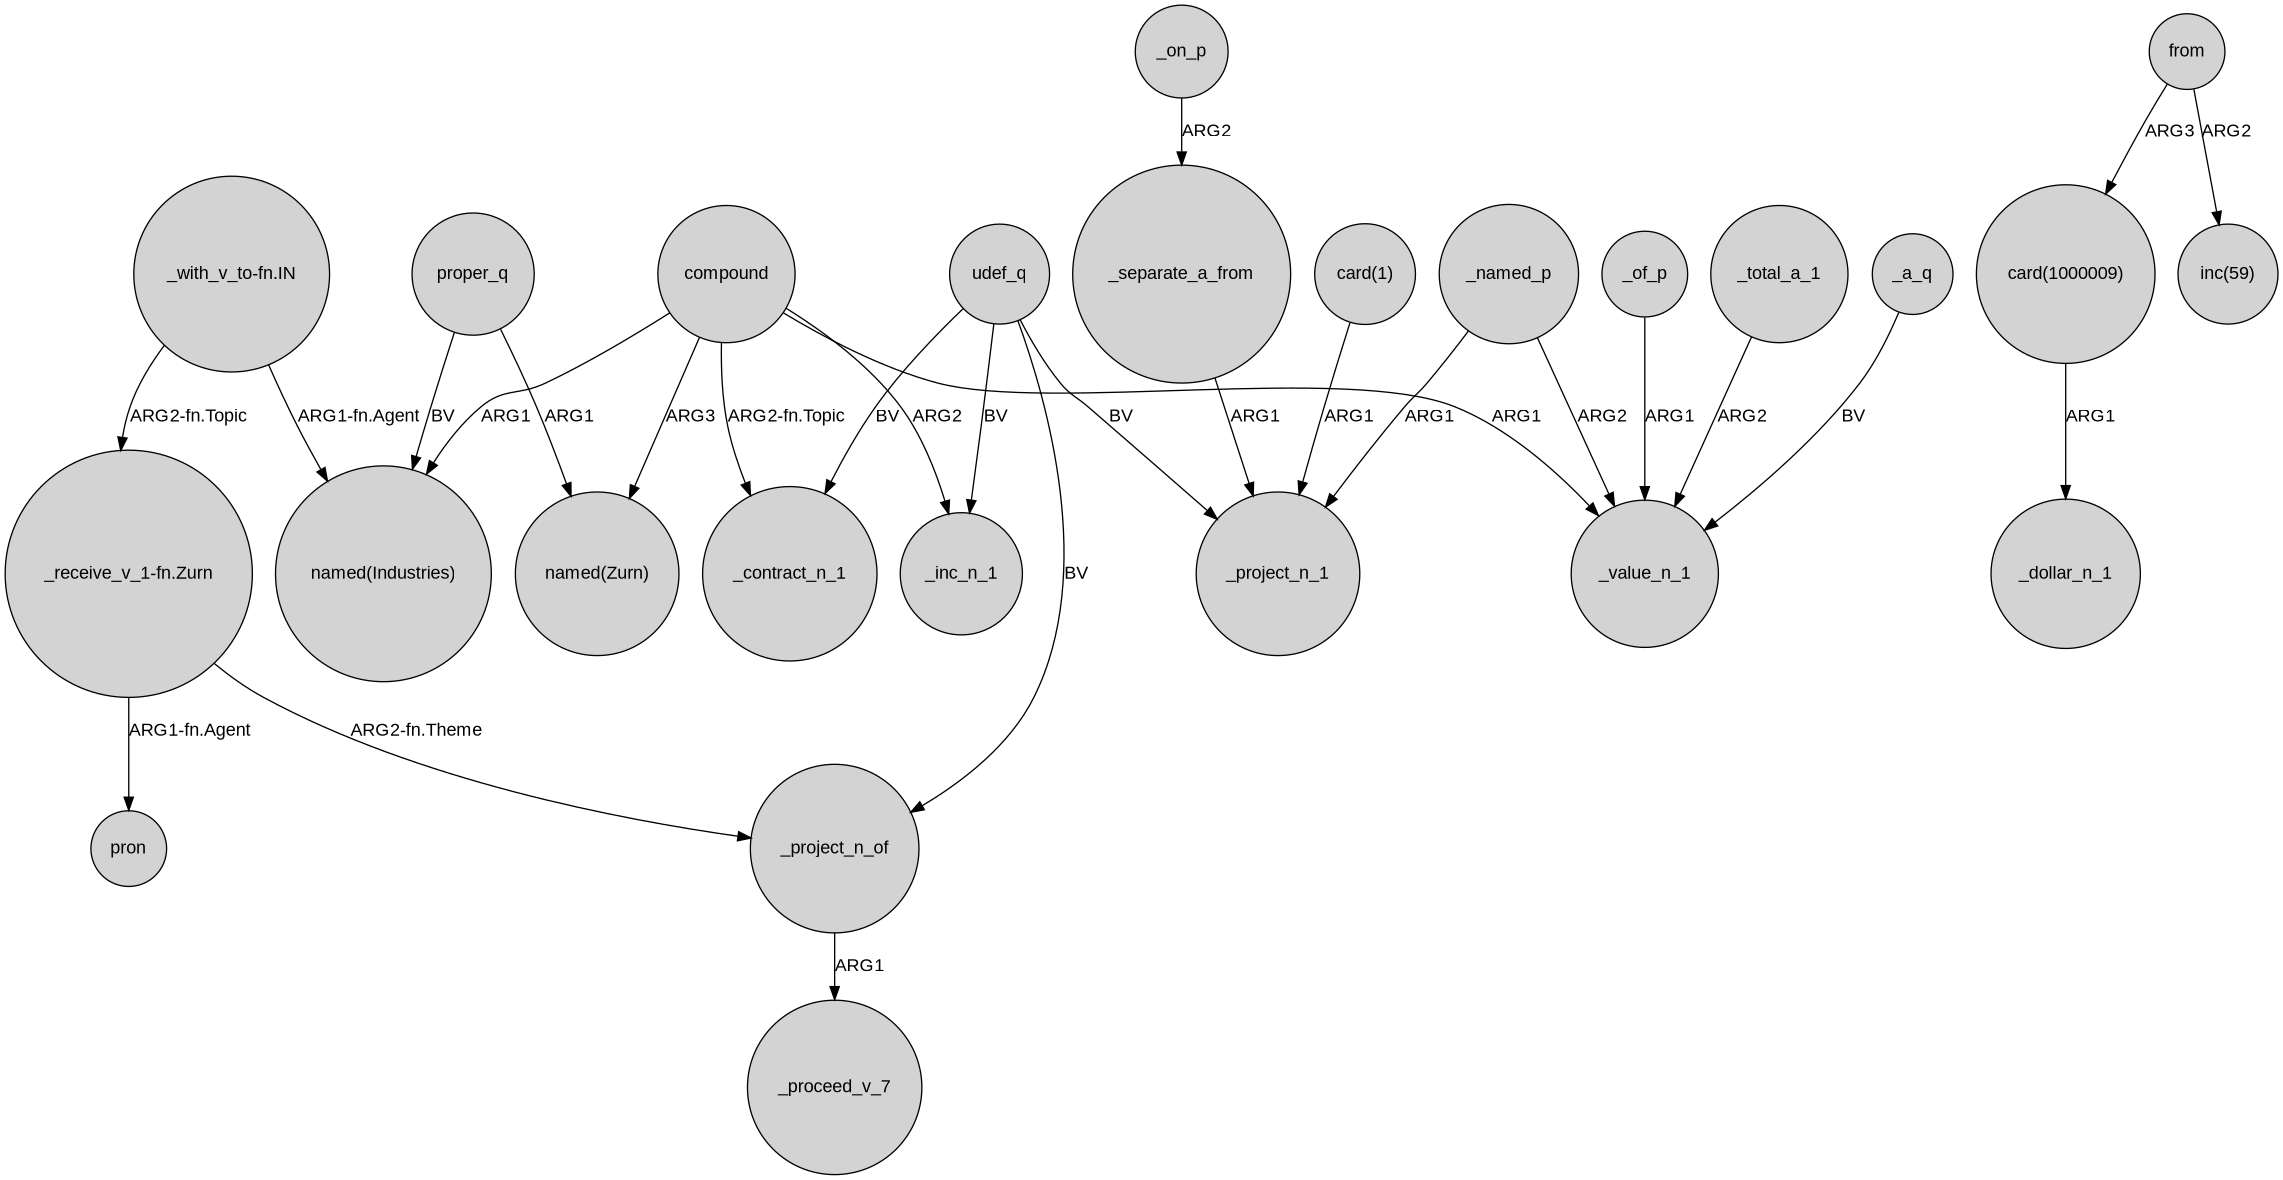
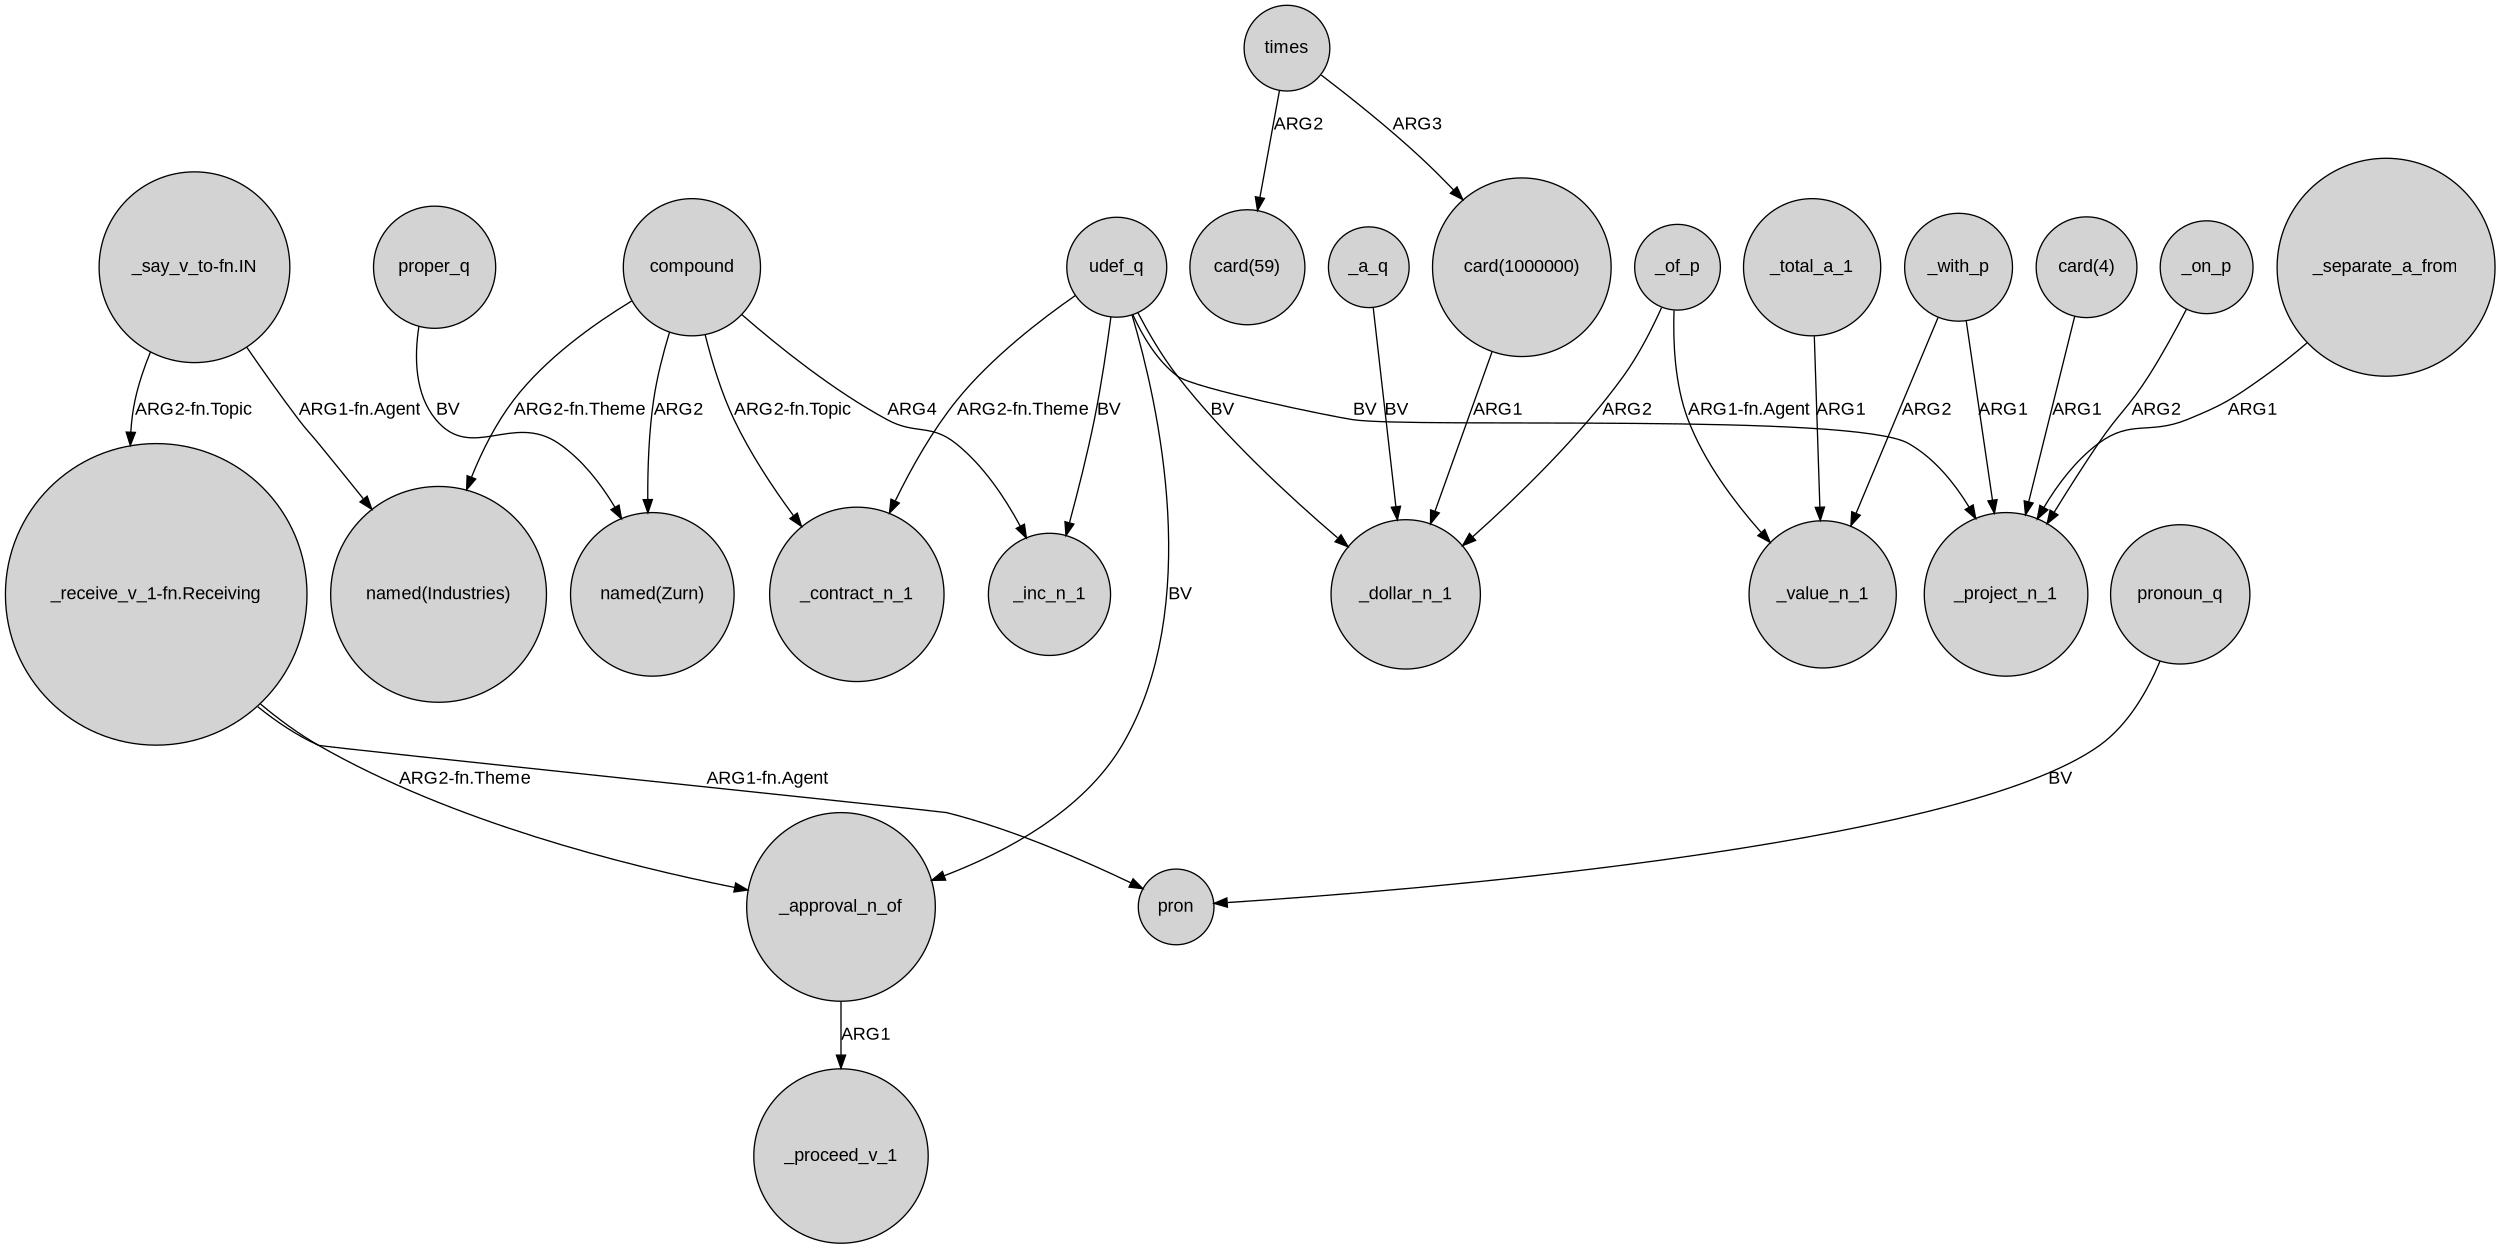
  digraph {
    fontname="Liberation Sans"
    node [fontname="Liberation Sans" shape=circle style=filled]
    edge [fontname="Liberation Sans"]
    compound
    "named(Industries)"
    _inc_n_1
    _value_n_1
    "named(Zurn)"
    _contract_n_1
-   "card(1000000)" [label="card(1000009)"]
+   "card(1000000)"
    _dollar_n_1
-   "_say_v_to-fn.IN" [label="_with_v_to-fn.IN"]
-   "_receive_v_1-fn.Receiving" [label="_receive_v_1-fn.Zurn"]
-   _approval_n_of [label=_project_n_of]
+   "_say_v_to-fn.IN"
+   "_receive_v_1-fn.Receiving"
+   _approval_n_of
    pron
-   _proceed_v_1 [label=_proceed_v_7]
+   _proceed_v_1
    udef_q
    _project_n_1
-   "card(4)" [label="card(1)"]
-   times [label=from]
-   "card(59)" [label="inc(59)"]
+   "card(4)"
+   times
+   "card(59)"
    _of_p
    proper_q
    _total_a_1
+   pronoun_q
    _on_p
-   _with_p [label=_named_p]
+   _with_p
    _a_q
    _separate_a_from
-   compound -> "named(Industries)" [label=ARG1]
-   compound -> _inc_n_1 [label=ARG2]
-   compound -> _value_n_1 [label=ARG1]
-   compound -> "named(Zurn)" [label=ARG3]
+   compound -> "named(Industries)" [label="ARG2-fn.Theme"]
+   compound -> _inc_n_1 [label=ARG4]
+   compound -> "named(Zurn)" [label=ARG2]
    compound -> _contract_n_1 [label="ARG2-fn.Topic"]
    "card(1000000)" -> _dollar_n_1 [label=ARG1]
    "_say_v_to-fn.IN" -> "named(Industries)" [label="ARG1-fn.Agent"]
    "_say_v_to-fn.IN" -> "_receive_v_1-fn.Receiving" [label="ARG2-fn.Topic"]
    "_receive_v_1-fn.Receiving" -> _approval_n_of [label="ARG2-fn.Theme"]
    "_receive_v_1-fn.Receiving" -> pron [label="ARG1-fn.Agent"]
    _approval_n_of -> _proceed_v_1 [label=ARG1]
    udef_q -> _inc_n_1 [label=BV]
-   udef_q -> _contract_n_1 [label=BV]
+   udef_q -> _contract_n_1 [label="ARG2-fn.Theme"]
+   udef_q -> _dollar_n_1 [label=BV]
    udef_q -> _approval_n_of [label=BV]
    udef_q -> _project_n_1 [label=BV]
    "card(4)" -> _project_n_1 [label=ARG1]
    times -> "card(1000000)" [label=ARG3]
    times -> "card(59)" [label=ARG2]
-   _of_p -> _value_n_1 [label=ARG1]
-   proper_q -> "named(Industries)" [label=BV]
-   proper_q -> "named(Zurn)" [label=ARG1]
-   _total_a_1 -> _value_n_1 [label=ARG2]
-   _on_p -> _separate_a_from [label=ARG2]
+   _of_p -> _value_n_1 [label="ARG1-fn.Agent"]
+   _of_p -> _dollar_n_1 [label=ARG2]
+   proper_q -> "named(Zurn)" [label=BV]
+   _total_a_1 -> _value_n_1 [label=ARG1]
+   pronoun_q -> pron [label=BV]
+   _on_p -> _project_n_1 [label=ARG2]
    _with_p -> _value_n_1 [label=ARG2]
    _with_p -> _project_n_1 [label=ARG1]
-   _a_q -> _value_n_1 [label=BV]
+   _a_q -> _dollar_n_1 [label=BV]
    _separate_a_from -> _project_n_1 [label=ARG1]
  }
